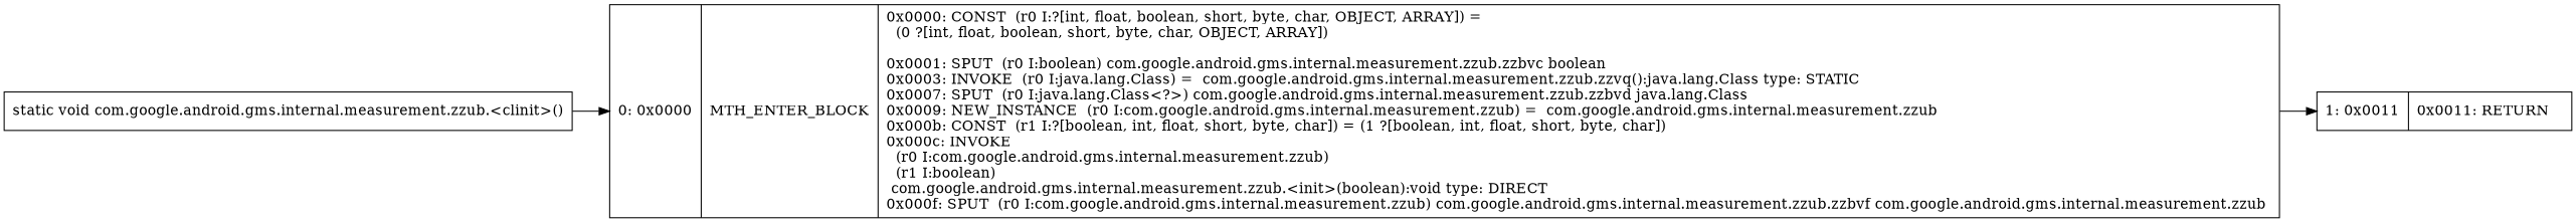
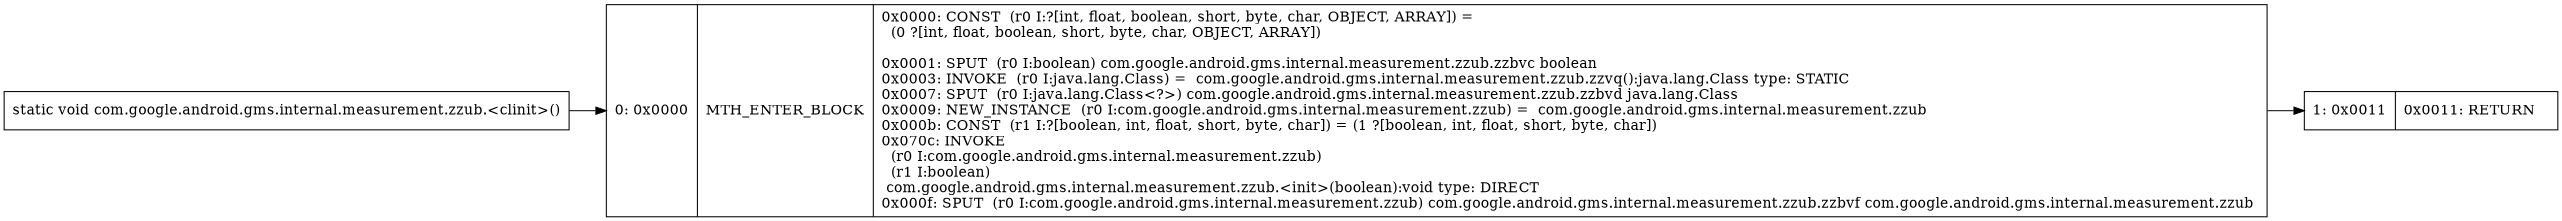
  digraph {
    rankdir=LR
    node [shape=record]
-   n1 [label="{0\:\ 0x0000|MTH_ENTER_BLOCK\l|0x0000: CONST  (r0 I:?[int, float, boolean, short, byte, char, OBJECT, ARRAY]) = \l  (0 ?[int, float, boolean, short, byte, char, OBJECT, ARRAY])\l \l0x0001: SPUT  (r0 I:boolean) com.google.android.gms.internal.measurement.zzub.zzbvc boolean \l0x0003: INVOKE  (r0 I:java.lang.Class) =  com.google.android.gms.internal.measurement.zzub.zzvq():java.lang.Class type: STATIC \l0x0007: SPUT  (r0 I:java.lang.Class\<?\>) com.google.android.gms.internal.measurement.zzub.zzbvd java.lang.Class \l0x0009: NEW_INSTANCE  (r0 I:com.google.android.gms.internal.measurement.zzub) =  com.google.android.gms.internal.measurement.zzub \l0x000b: CONST  (r1 I:?[boolean, int, float, short, byte, char]) = (1 ?[boolean, int, float, short, byte, char]) \l0x000c: INVOKE  \l  (r0 I:com.google.android.gms.internal.measurement.zzub)\l  (r1 I:boolean)\l com.google.android.gms.internal.measurement.zzub.\<init\>(boolean):void type: DIRECT \l0x000f: SPUT  (r0 I:com.google.android.gms.internal.measurement.zzub) com.google.android.gms.internal.measurement.zzub.zzbvf com.google.android.gms.internal.measurement.zzub \l}"]
+   n1 [label="{0\:\ 0x0000|MTH_ENTER_BLOCK\l|0x0000: CONST  (r0 I:?[int, float, boolean, short, byte, char, OBJECT, ARRAY]) = \l  (0 ?[int, float, boolean, short, byte, char, OBJECT, ARRAY])\l \l0x0001: SPUT  (r0 I:boolean) com.google.android.gms.internal.measurement.zzub.zzbvc boolean \l0x0003: INVOKE  (r0 I:java.lang.Class) =  com.google.android.gms.internal.measurement.zzub.zzvq():java.lang.Class type: STATIC \l0x0007: SPUT  (r0 I:java.lang.Class\<?\>) com.google.android.gms.internal.measurement.zzub.zzbvd java.lang.Class \l0x0009: NEW_INSTANCE  (r0 I:com.google.android.gms.internal.measurement.zzub) =  com.google.android.gms.internal.measurement.zzub \l0x000b: CONST  (r1 I:?[boolean, int, float, short, byte, char]) = (1 ?[boolean, int, float, short, byte, char]) \l0x070c: INVOKE  \l  (r0 I:com.google.android.gms.internal.measurement.zzub)\l  (r1 I:boolean)\l com.google.android.gms.internal.measurement.zzub.\<init\>(boolean):void type: DIRECT \l0x000f: SPUT  (r0 I:com.google.android.gms.internal.measurement.zzub) com.google.android.gms.internal.measurement.zzub.zzbvf com.google.android.gms.internal.measurement.zzub \l}"]
    n2 [label="{1\:\ 0x0011|0x0011: RETURN   \l}"]
    n3 [label="{static void com.google.android.gms.internal.measurement.zzub.\<clinit\>() }"]
    n1 -> n2
    n3 -> n1
  }
